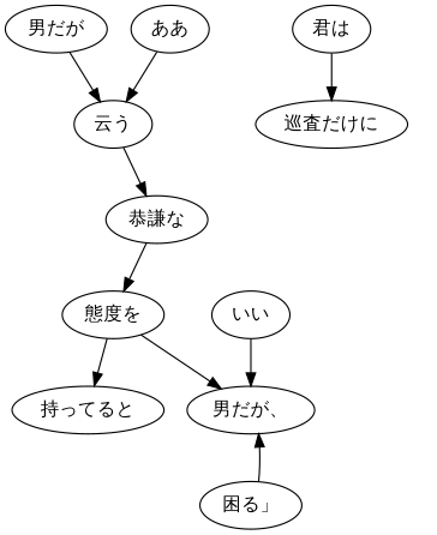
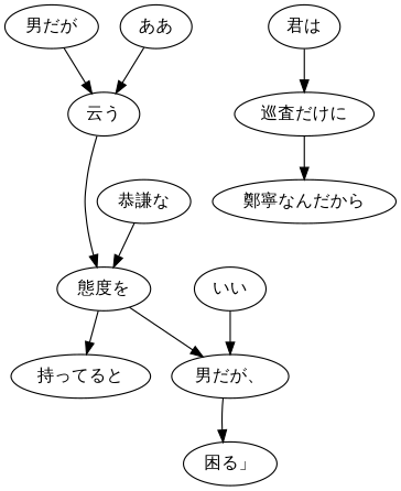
  digraph {
    n1 [label="男だが"]
    n2 [label="云う"]
    n3 [label="態度を"]
    n4 [label="ああ"]
    n5 [label="持ってると"]
    n6 [label="男だが、"]
    n7 [label="恭謙な"]
    n8 [label="困る」"]
    n9 [label="いい"]
    n10 [label="君は"]
    n11 [label="巡査だけに"]
+   n12 [label="鄭寧なんだから"]
    n1 -> n2
-   n2 -> n7
+   n2 -> n3
    n3 -> n5
    n3 -> n6
    n4 -> n2
-   n8 -> n6
+   n6 -> n8
    n7 -> n3
    n9 -> n6
    n10 -> n11
+   n11 -> n12
  }
